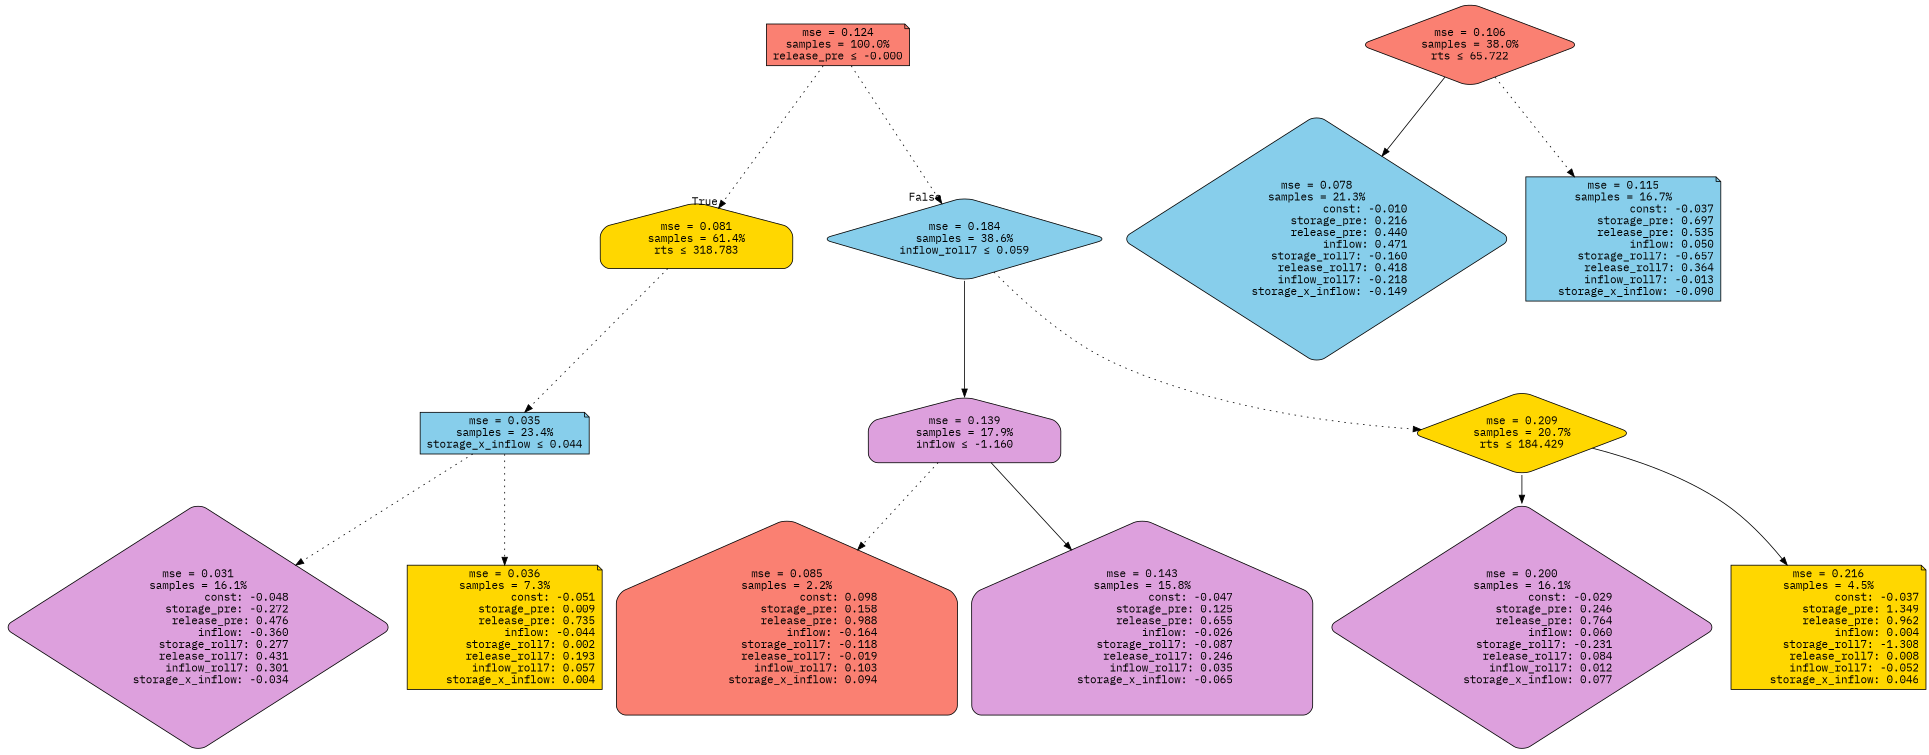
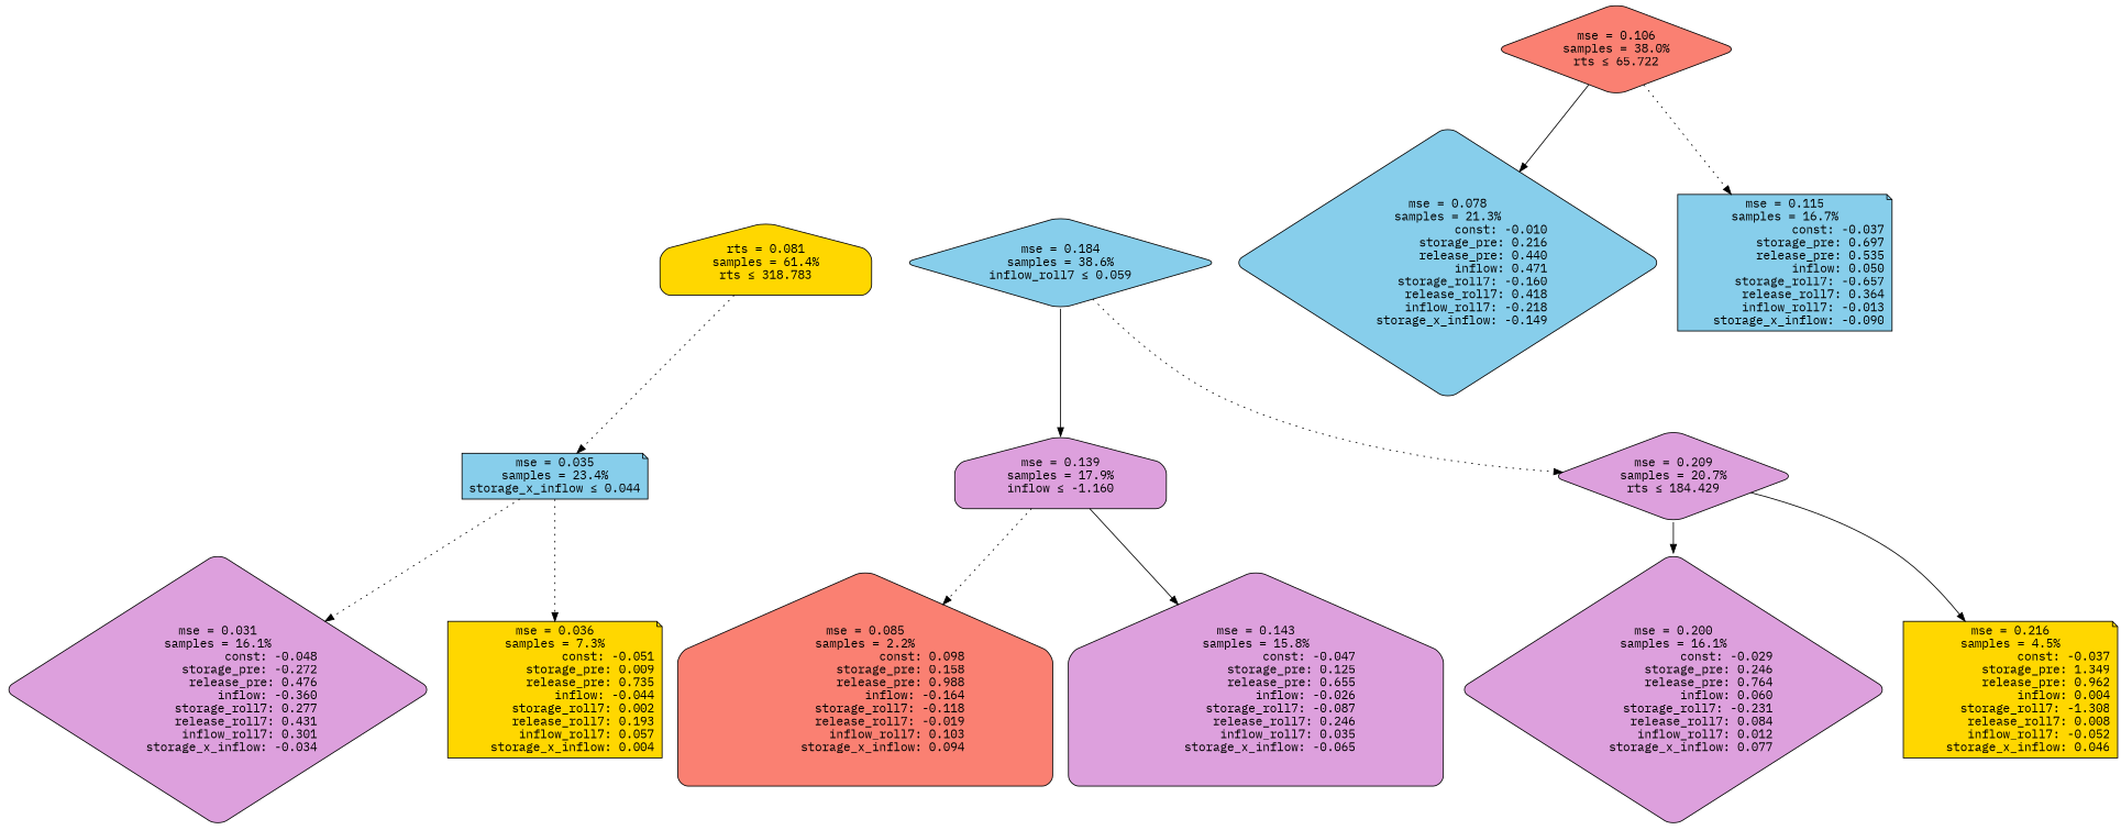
  digraph {
    fontname="IBM Plex Mono"
    node [color=black fillcolor=gold fontname="IBM Plex Mono" shape=diamond style="filled, rounded"]
    edge [fontname="IBM Plex Mono" style=dotted]
-   n1 [fillcolor=salmon label="mse = 0.124\nsamples = 100.0%\nrelease_pre &le; -0.000" shape=note]
-   n2 [label="mse = 0.081\nsamples = 61.4%\nrts &le; 318.783" shape=house]
+   n2 [label="rts = 0.081\nsamples = 61.4%\nrts &le; 318.783" shape=house]
    n3 [fillcolor=skyblue label="mse = 0.184\nsamples = 38.6%\ninflow_roll7 &le; 0.059"]
    n4 [fillcolor=skyblue label="mse = 0.035\nsamples = 23.4%\nstorage_x_inflow &le; 0.044" shape=note]
    n5 [fillcolor=plum label="mse = 0.139\nsamples = 17.9%\ninflow &le; -1.160" shape=house]
-   n6 [label="mse = 0.209\nsamples = 20.7%\nrts &le; 184.429"]
+   n6 [fillcolor=plum label="mse = 0.209\nsamples = 20.7%\nrts &le; 184.429"]
    n7 [fillcolor=salmon label="mse = 0.106\nsamples = 38.0%\nrts &le; 65.722"]
    n8 [fillcolor=skyblue label="mse = 0.078\nsamples = 21.3%\n               const: -0.010\n          storage_pre: 0.216\n          release_pre: 0.440\n               inflow: 0.471\n       storage_roll7: -0.160\n        release_roll7: 0.418\n        inflow_roll7: -0.218\n    storage_x_inflow: -0.149"]
    n9 [fillcolor=skyblue label="mse = 0.115\nsamples = 16.7%\n               const: -0.037\n          storage_pre: 0.697\n          release_pre: 0.535\n               inflow: 0.050\n       storage_roll7: -0.657\n        release_roll7: 0.364\n        inflow_roll7: -0.013\n    storage_x_inflow: -0.090" shape=note]
    n10 [fillcolor=plum label="mse = 0.031\nsamples = 16.1%\n               const: -0.048\n         storage_pre: -0.272\n          release_pre: 0.476\n              inflow: -0.360\n        storage_roll7: 0.277\n        release_roll7: 0.431\n         inflow_roll7: 0.301\n    storage_x_inflow: -0.034"]
    n11 [label="mse = 0.036\nsamples = 7.3%\n               const: -0.051\n          storage_pre: 0.009\n          release_pre: 0.735\n              inflow: -0.044\n        storage_roll7: 0.002\n        release_roll7: 0.193\n         inflow_roll7: 0.057\n     storage_x_inflow: 0.004" shape=note]
    n12 [fillcolor=salmon label="mse = 0.085\nsamples = 2.2%\n                const: 0.098\n          storage_pre: 0.158\n          release_pre: 0.988\n              inflow: -0.164\n       storage_roll7: -0.118\n       release_roll7: -0.019\n         inflow_roll7: 0.103\n     storage_x_inflow: 0.094" shape=house]
    n13 [fillcolor=plum label="mse = 0.143\nsamples = 15.8%\n               const: -0.047\n          storage_pre: 0.125\n          release_pre: 0.655\n              inflow: -0.026\n       storage_roll7: -0.087\n        release_roll7: 0.246\n         inflow_roll7: 0.035\n    storage_x_inflow: -0.065" shape=house]
    n14 [fillcolor=plum label="mse = 0.200\nsamples = 16.1%\n               const: -0.029\n          storage_pre: 0.246\n          release_pre: 0.764\n               inflow: 0.060\n       storage_roll7: -0.231\n        release_roll7: 0.084\n         inflow_roll7: 0.012\n     storage_x_inflow: 0.077"]
    n15 [label="mse = 0.216\nsamples = 4.5%\n               const: -0.037\n          storage_pre: 1.349\n          release_pre: 0.962\n               inflow: 0.004\n       storage_roll7: -1.308\n        release_roll7: 0.008\n        inflow_roll7: -0.052\n     storage_x_inflow: 0.046" shape=note]
-   n1 -> n2 [headlabel=True labelangle=45 labeldistance=2.5]
-   n1 -> n3 [headlabel=False labelangle=-45 labeldistance=2.5]
    n2 -> n4
    n3 -> n5 [style=solid]
    n3 -> n6
    n4 -> n10
    n4 -> n11
    n5 -> n12
    n5 -> n13 [style=solid]
    n6 -> n14 [style=solid]
    n6 -> n15 [style=solid]
    n7 -> n8 [style=solid]
    n7 -> n9
  }
